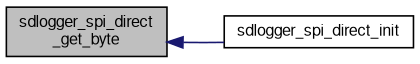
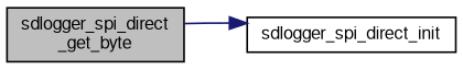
  digraph {
    rankdir=LR
    node [color=black fontname=FreeSans fontsize=10 shape=record style=filled]
    n1 [fillcolor=grey75 fontcolor=black height=0.2 label="sdlogger_spi_direct\l_get_byte" width=0.4]
    n2 [fillcolor=white height=0.2 label=sdlogger_spi_direct_init width=0.4]
-   n1 -> n2 [color=midnightblue dir=back fontname=FreeSans fontsize=10 labelfontname=FreeSans labelfontsize=10 style=solid]
+   n2 -> n1 [color=midnightblue dir=back fontname=FreeSans fontsize=10 labelfontname=FreeSans labelfontsize=10 style=solid]
  }
